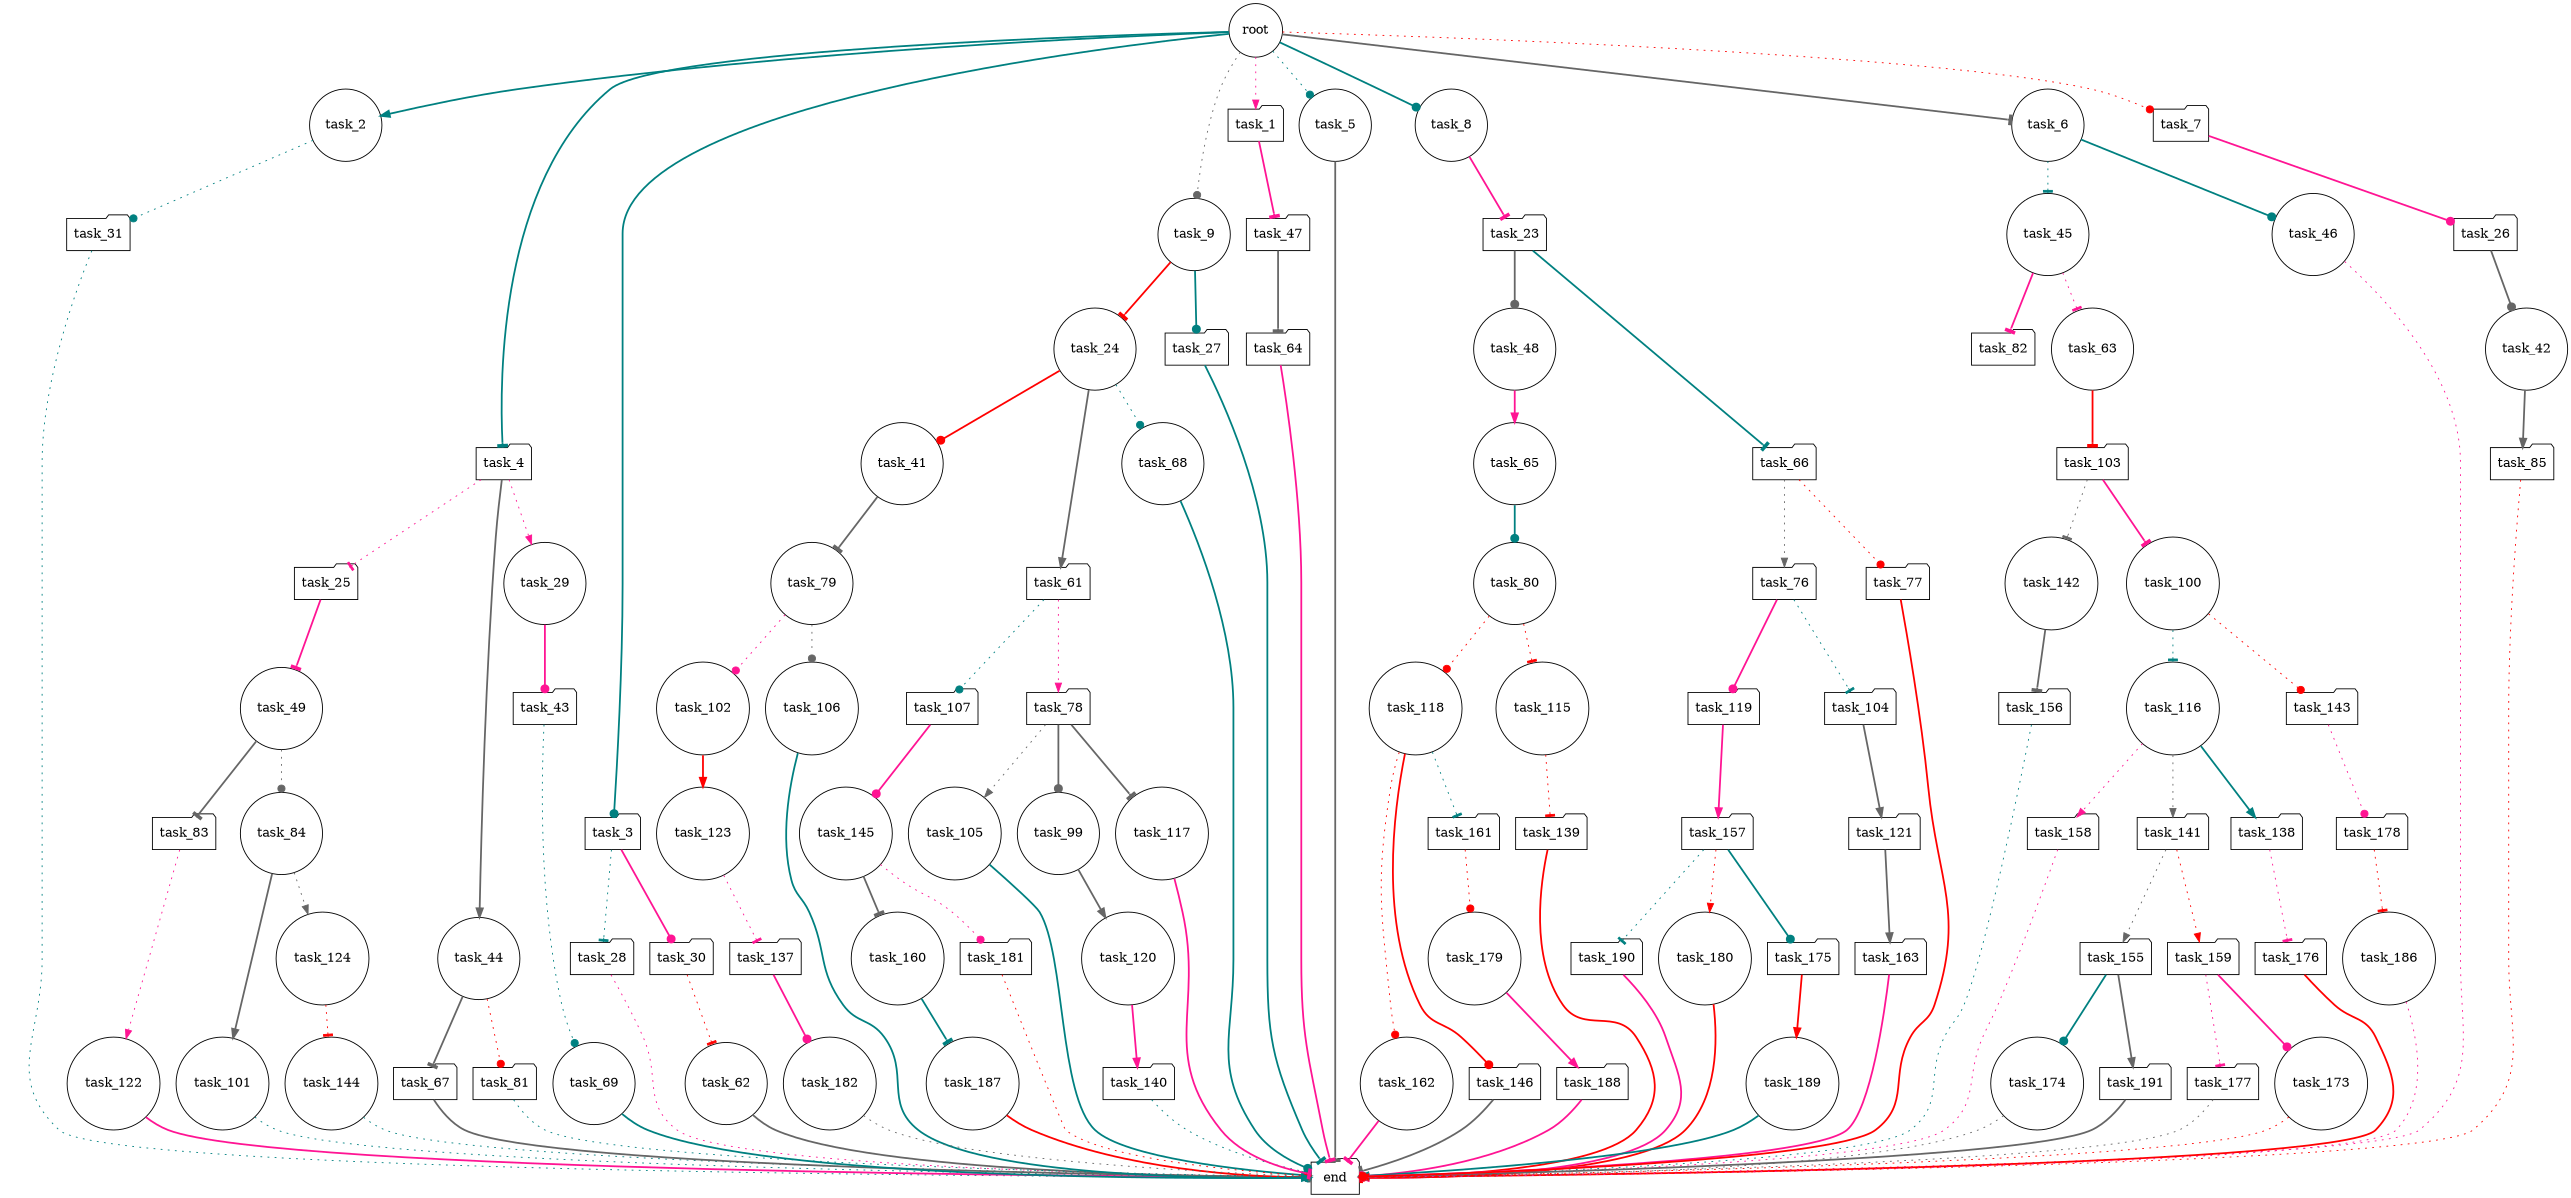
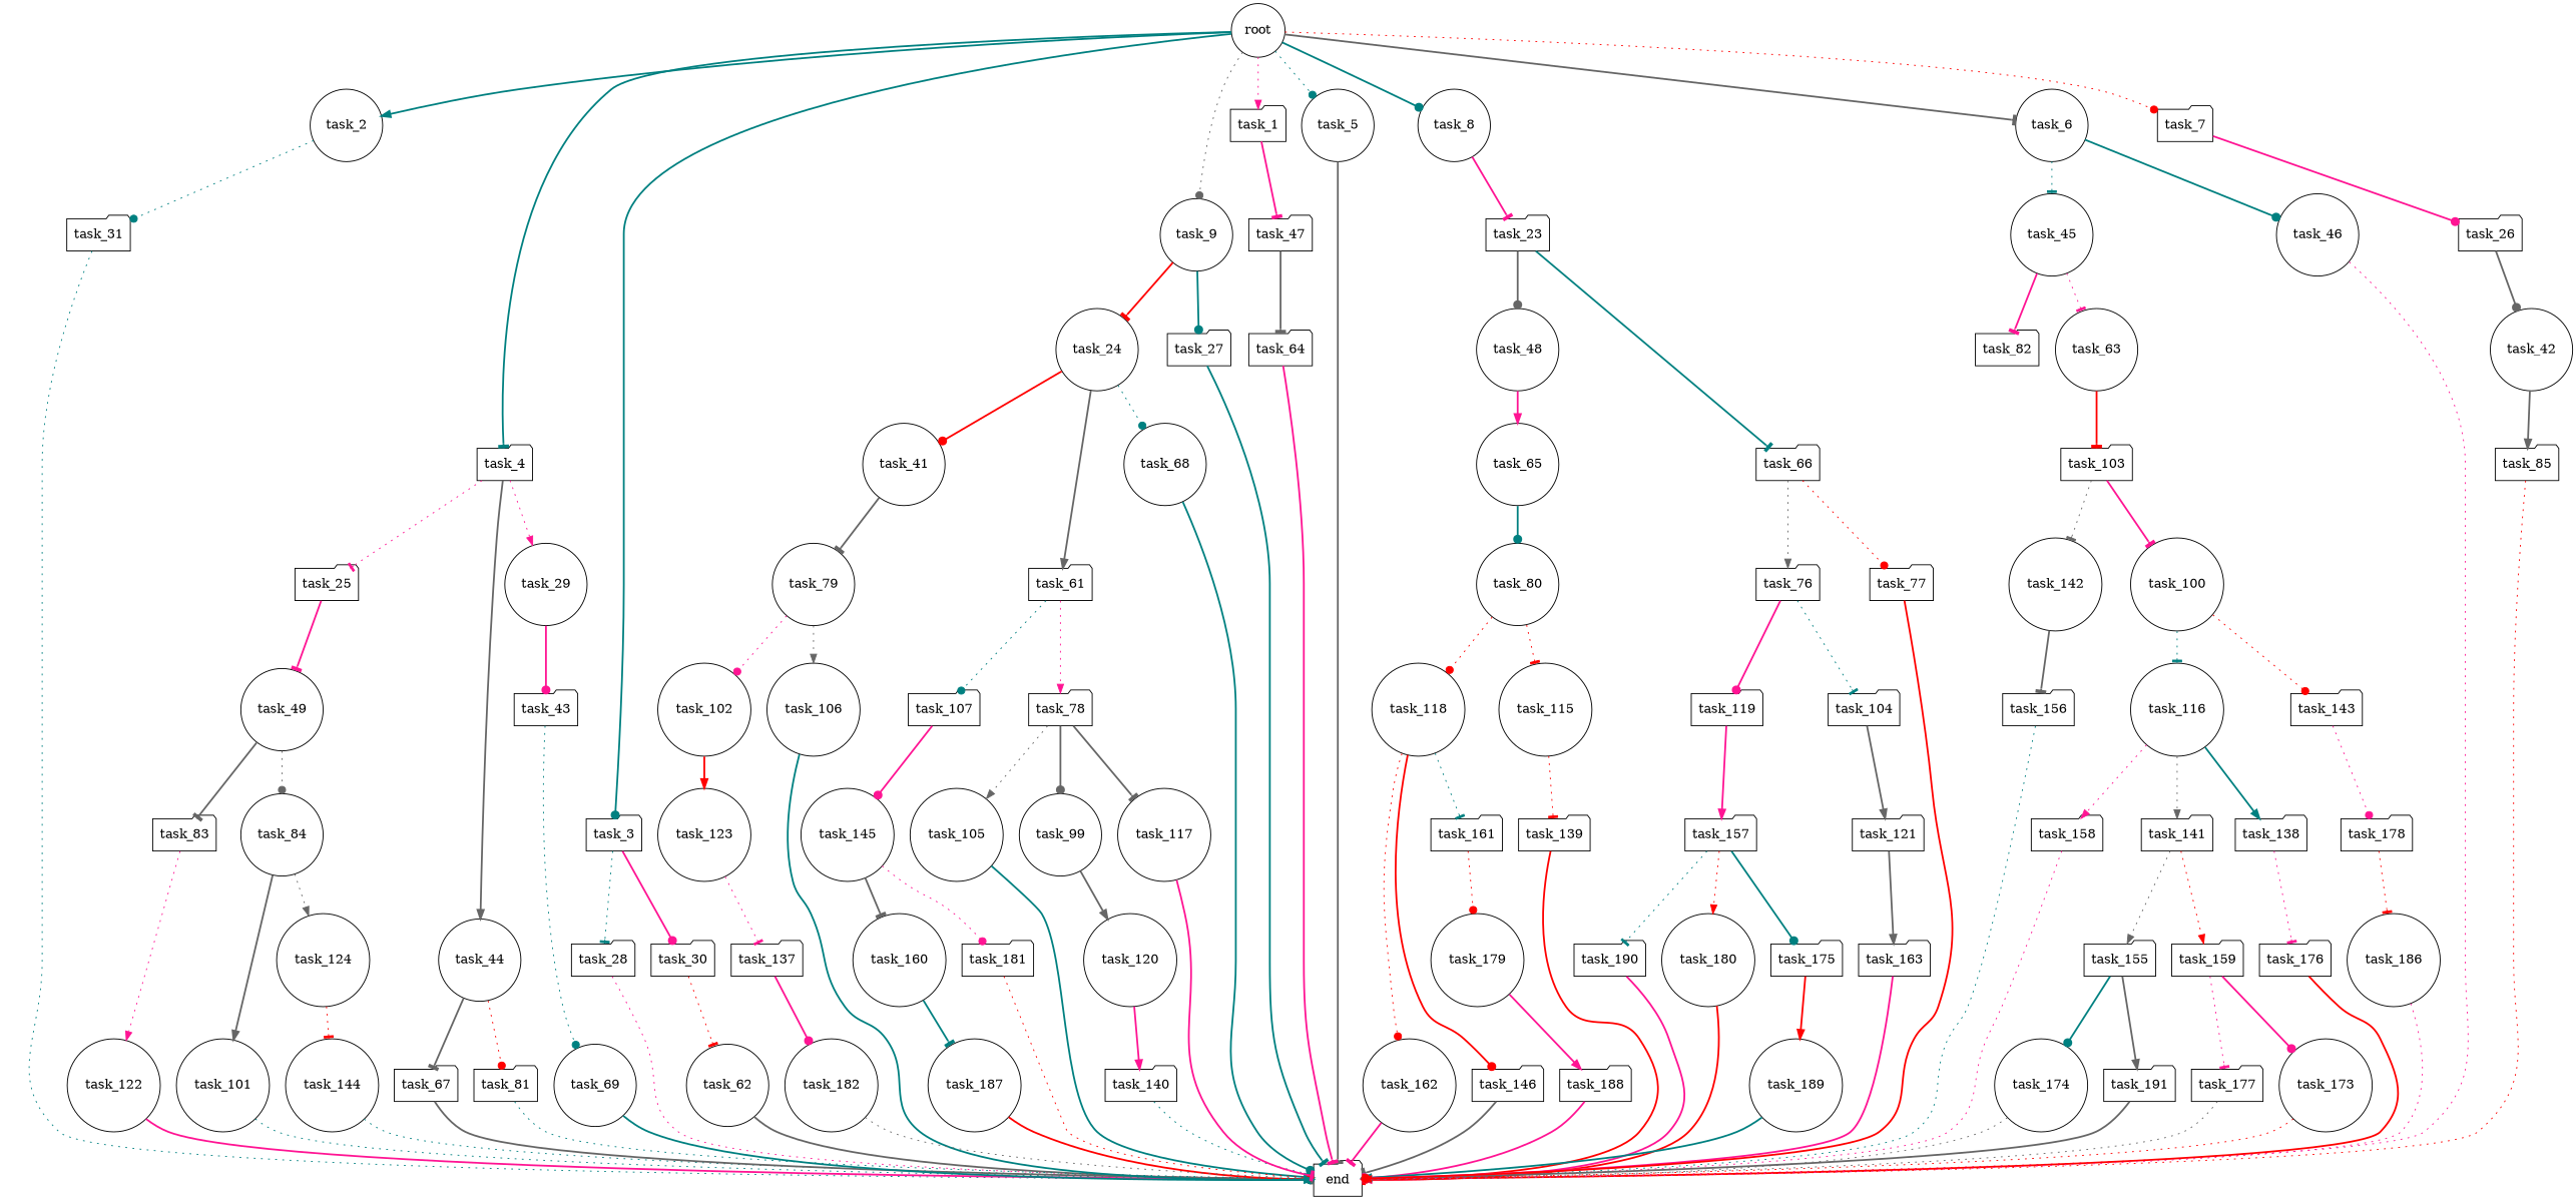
  digraph {
    node [shape=folder]
    edge [arrowhead=dot color=deeppink style=bold]
    task_118 [shape=circle]
    task_162 [shape=circle]
    task_146
    task_161
    end
    task_179 [shape=circle]
    task_102 [shape=circle]
    task_123 [shape=circle]
    task_137
    task_65 [shape=circle]
    task_80 [shape=circle]
    task_115 [shape=circle]
    root [shape=circle]
    task_2 [shape=circle]
    task_4
    task_3
    task_9 [shape=circle]
    task_1
    task_5 [shape=circle]
    task_8 [shape=circle]
    task_6 [shape=circle]
    task_7
    task_31
    task_25
    task_44 [shape=circle]
    task_29 [shape=circle]
    task_28
    task_30
    task_24 [shape=circle]
    task_27
    task_47
    task_23
    task_45 [shape=circle]
    task_46 [shape=circle]
    task_26
    task_176
    task_142 [shape=circle]
    task_156
    task_158
    task_105 [shape=circle]
    task_119
    task_157
    task_190
    task_180 [shape=circle]
    task_175
    task_82
    task_63 [shape=circle]
    task_103
    task_49 [shape=circle]
    task_83
    task_84 [shape=circle]
    task_144 [shape=circle]
    task_188
    task_100 [shape=circle]
    task_116 [shape=circle]
    task_143
    task_139
    task_122 [shape=circle]
    task_101 [shape=circle]
    task_124 [shape=circle]
    task_189 [shape=circle]
    task_174 [shape=circle]
    task_155
    task_191
    task_121
    task_163
    task_141
    task_138
    task_159
    task_140
    task_177
    task_173 [shape=circle]
    task_48 [shape=circle]
    task_67
    task_42 [shape=circle]
    task_85
    task_186 [shape=circle]
    task_62 [shape=circle]
    task_160 [shape=circle]
    task_187 [shape=circle]
    task_104
    task_41 [shape=circle]
    task_79 [shape=circle]
    task_106 [shape=circle]
    task_81
    task_43
    task_182 [shape=circle]
    task_66
    task_76
    task_77
    task_178
    task_181
    task_61
    task_68 [shape=circle]
    task_107
    task_78
    task_120 [shape=circle]
    task_64
    task_145 [shape=circle]
    task_99 [shape=circle]
    task_69 [shape=circle]
    task_117 [shape=circle]
    task_118 -> task_162 [color=red style=dotted]
    task_118 -> task_146 [color=red]
    task_118 -> task_161 [arrowhead=tee color=teal style=dotted]
    task_162 -> end [arrowhead=tee]
    task_146 -> end [arrowhead=tee color=gray40]
    task_161 -> task_179 [color=red style=dotted]
    task_179 -> task_188 [arrowhead=normal]
    task_102 -> task_123 [arrowhead=normal color=red]
    task_123 -> task_137 [arrowhead=tee style=dotted]
    task_137 -> task_182
    task_65 -> task_80 [color=teal]
    task_80 -> task_118 [color=red style=dotted]
    task_80 -> task_115 [arrowhead=tee color=red style=dotted]
    task_115 -> task_139 [arrowhead=tee color=red style=dotted]
    root -> task_2 [arrowhead=normal color=teal]
    root -> task_4 [arrowhead=tee color=teal]
    root -> task_3 [color=teal]
    root -> task_9 [color=gray40 style=dotted]
    root -> task_1 [arrowhead=normal style=dotted]
    root -> task_5 [color=teal style=dotted]
    root -> task_8 [color=teal]
    root -> task_6 [arrowhead=tee color=gray40]
    root -> task_7 [color=red style=dotted]
    task_2 -> task_31 [color=teal style=dotted]
    task_4 -> task_25 [arrowhead=tee style=dotted]
    task_4 -> task_44 [arrowhead=normal color=gray40]
    task_4 -> task_29 [arrowhead=normal style=dotted]
    task_3 -> task_28 [arrowhead=tee color=teal style=dotted]
    task_3 -> task_30
    task_9 -> task_24 [arrowhead=tee color=red]
    task_9 -> task_27 [color=teal]
    task_1 -> task_47 [arrowhead=tee]
    task_5 -> end [arrowhead=tee color=gray40]
    task_8 -> task_23 [arrowhead=tee]
    task_6 -> task_45 [arrowhead=tee color=teal style=dotted]
    task_6 -> task_46 [color=teal]
    task_7 -> task_26
    task_31 -> end [color=teal style=dotted]
    task_25 -> task_49 [arrowhead=tee]
    task_44 -> task_67 [arrowhead=tee color=gray40]
    task_44 -> task_81 [color=red style=dotted]
    task_29 -> task_43
    task_28 -> end [style=dotted]
    task_30 -> task_62 [arrowhead=tee color=red style=dotted]
    task_24 -> task_41 [color=red]
    task_24 -> task_61 [arrowhead=normal color=gray40]
    task_24 -> task_68 [color=teal style=dotted]
    task_27 -> end [arrowhead=tee color=teal]
    task_47 -> task_64 [arrowhead=tee color=gray40]
    task_23 -> task_48 [color=gray40]
    task_23 -> task_66 [arrowhead=tee color=teal]
    task_45 -> task_82 [arrowhead=tee]
    task_45 -> task_63 [arrowhead=tee style=dotted]
    task_46 -> end [arrowhead=normal style=dotted]
    task_26 -> task_42 [color=gray40]
    task_176 -> end [arrowhead=normal color=red]
    task_142 -> task_156 [arrowhead=tee color=gray40]
    task_156 -> end [color=teal style=dotted]
    task_158 -> end [arrowhead=tee style=dotted]
    task_105 -> end [arrowhead=normal color=teal]
    task_119 -> task_157 [arrowhead=normal]
    task_157 -> task_190 [arrowhead=tee color=teal style=dotted]
    task_157 -> task_180 [arrowhead=normal color=red style=dotted]
    task_157 -> task_175 [color=teal]
    task_190 -> end [arrowhead=normal]
    task_180 -> end [arrowhead=tee color=red]
    task_175 -> task_189 [arrowhead=normal color=red]
    task_63 -> task_103 [arrowhead=tee color=red]
    task_103 -> task_142 [arrowhead=tee color=gray40 style=dotted]
    task_103 -> task_100 [arrowhead=tee]
    task_49 -> task_83 [arrowhead=tee color=gray40]
    task_49 -> task_84 [color=gray40 style=dotted]
    task_83 -> task_122 [arrowhead=normal style=dotted]
    task_84 -> task_101 [arrowhead=normal color=gray40]
    task_84 -> task_124 [arrowhead=normal color=gray40 style=dotted]
    task_144 -> end [color=teal style=dotted]
    task_188 -> end
    task_100 -> task_116 [arrowhead=tee color=teal style=dotted]
    task_100 -> task_143 [color=red style=dotted]
    task_116 -> task_158 [arrowhead=normal style=dotted]
    task_116 -> task_141 [arrowhead=normal color=gray40 style=dotted]
    task_116 -> task_138 [arrowhead=normal color=teal]
    task_143 -> task_178 [style=dotted]
    task_139 -> end [color=red]
    task_122 -> end
    task_101 -> end [arrowhead=normal color=teal style=dotted]
    task_124 -> task_144 [arrowhead=tee color=red style=dotted]
    task_189 -> end [arrowhead=normal color=teal]
    task_174 -> end [arrowhead=normal color=gray40 style=dotted]
    task_155 -> task_174 [color=teal]
    task_155 -> task_191 [arrowhead=normal color=gray40]
    task_191 -> end [color=gray40]
    task_121 -> task_163 [arrowhead=normal color=gray40]
    task_163 -> end [arrowhead=tee]
    task_141 -> task_155 [arrowhead=normal color=gray40 style=dotted]
    task_141 -> task_159 [arrowhead=normal color=red style=dotted]
    task_138 -> task_176 [arrowhead=tee style=dotted]
    task_159 -> task_177 [arrowhead=tee style=dotted]
    task_159 -> task_173
    task_140 -> end [color=teal style=dotted]
    task_177 -> end [arrowhead=normal color=gray40 style=dotted]
    task_173 -> end [arrowhead=tee color=red style=dotted]
    task_48 -> task_65 [arrowhead=normal]
    task_67 -> end [arrowhead=tee color=gray40]
    task_42 -> task_85 [arrowhead=normal color=gray40]
    task_85 -> end [arrowhead=normal color=red style=dotted]
    task_186 -> end [style=dotted]
    task_62 -> end [color=gray40]
    task_160 -> task_187 [arrowhead=tee color=teal]
    task_187 -> end [color=red]
    task_104 -> task_121 [arrowhead=normal color=gray40]
    task_41 -> task_79 [arrowhead=tee color=gray40]
    task_79 -> task_102 [style=dotted]
-   task_79 -> task_106 [color=gray40 style=dotted]
+   task_79 -> task_106 [arrowhead=normal color=gray40 style=dotted]
    task_106 -> end [color=teal]
    task_81 -> end [color=teal style=dotted]
    task_43 -> task_69 [color=teal style=dotted]
    task_182 -> end [arrowhead=tee color=gray40 style=dotted]
    task_66 -> task_76 [arrowhead=normal color=gray40 style=dotted]
    task_66 -> task_77 [color=red style=dotted]
    task_76 -> task_119
    task_76 -> task_104 [arrowhead=tee color=teal style=dotted]
    task_77 -> end [color=red]
    task_178 -> task_186 [arrowhead=tee color=red style=dotted]
    task_181 -> end [color=red style=dotted]
    task_61 -> task_107 [color=teal style=dotted]
    task_61 -> task_78 [arrowhead=normal style=dotted]
    task_68 -> end [color=teal]
    task_107 -> task_145
    task_78 -> task_105 [arrowhead=normal color=gray40 style=dotted]
    task_78 -> task_99 [color=gray40]
    task_78 -> task_117 [arrowhead=tee color=gray40]
    task_120 -> task_140 [arrowhead=normal]
    task_64 -> end [arrowhead=tee]
    task_145 -> task_160 [arrowhead=tee color=gray40]
    task_145 -> task_181 [style=dotted]
    task_99 -> task_120 [arrowhead=normal color=gray40]
    task_69 -> end [arrowhead=normal color=teal]
    task_117 -> end [arrowhead=tee]
  }
